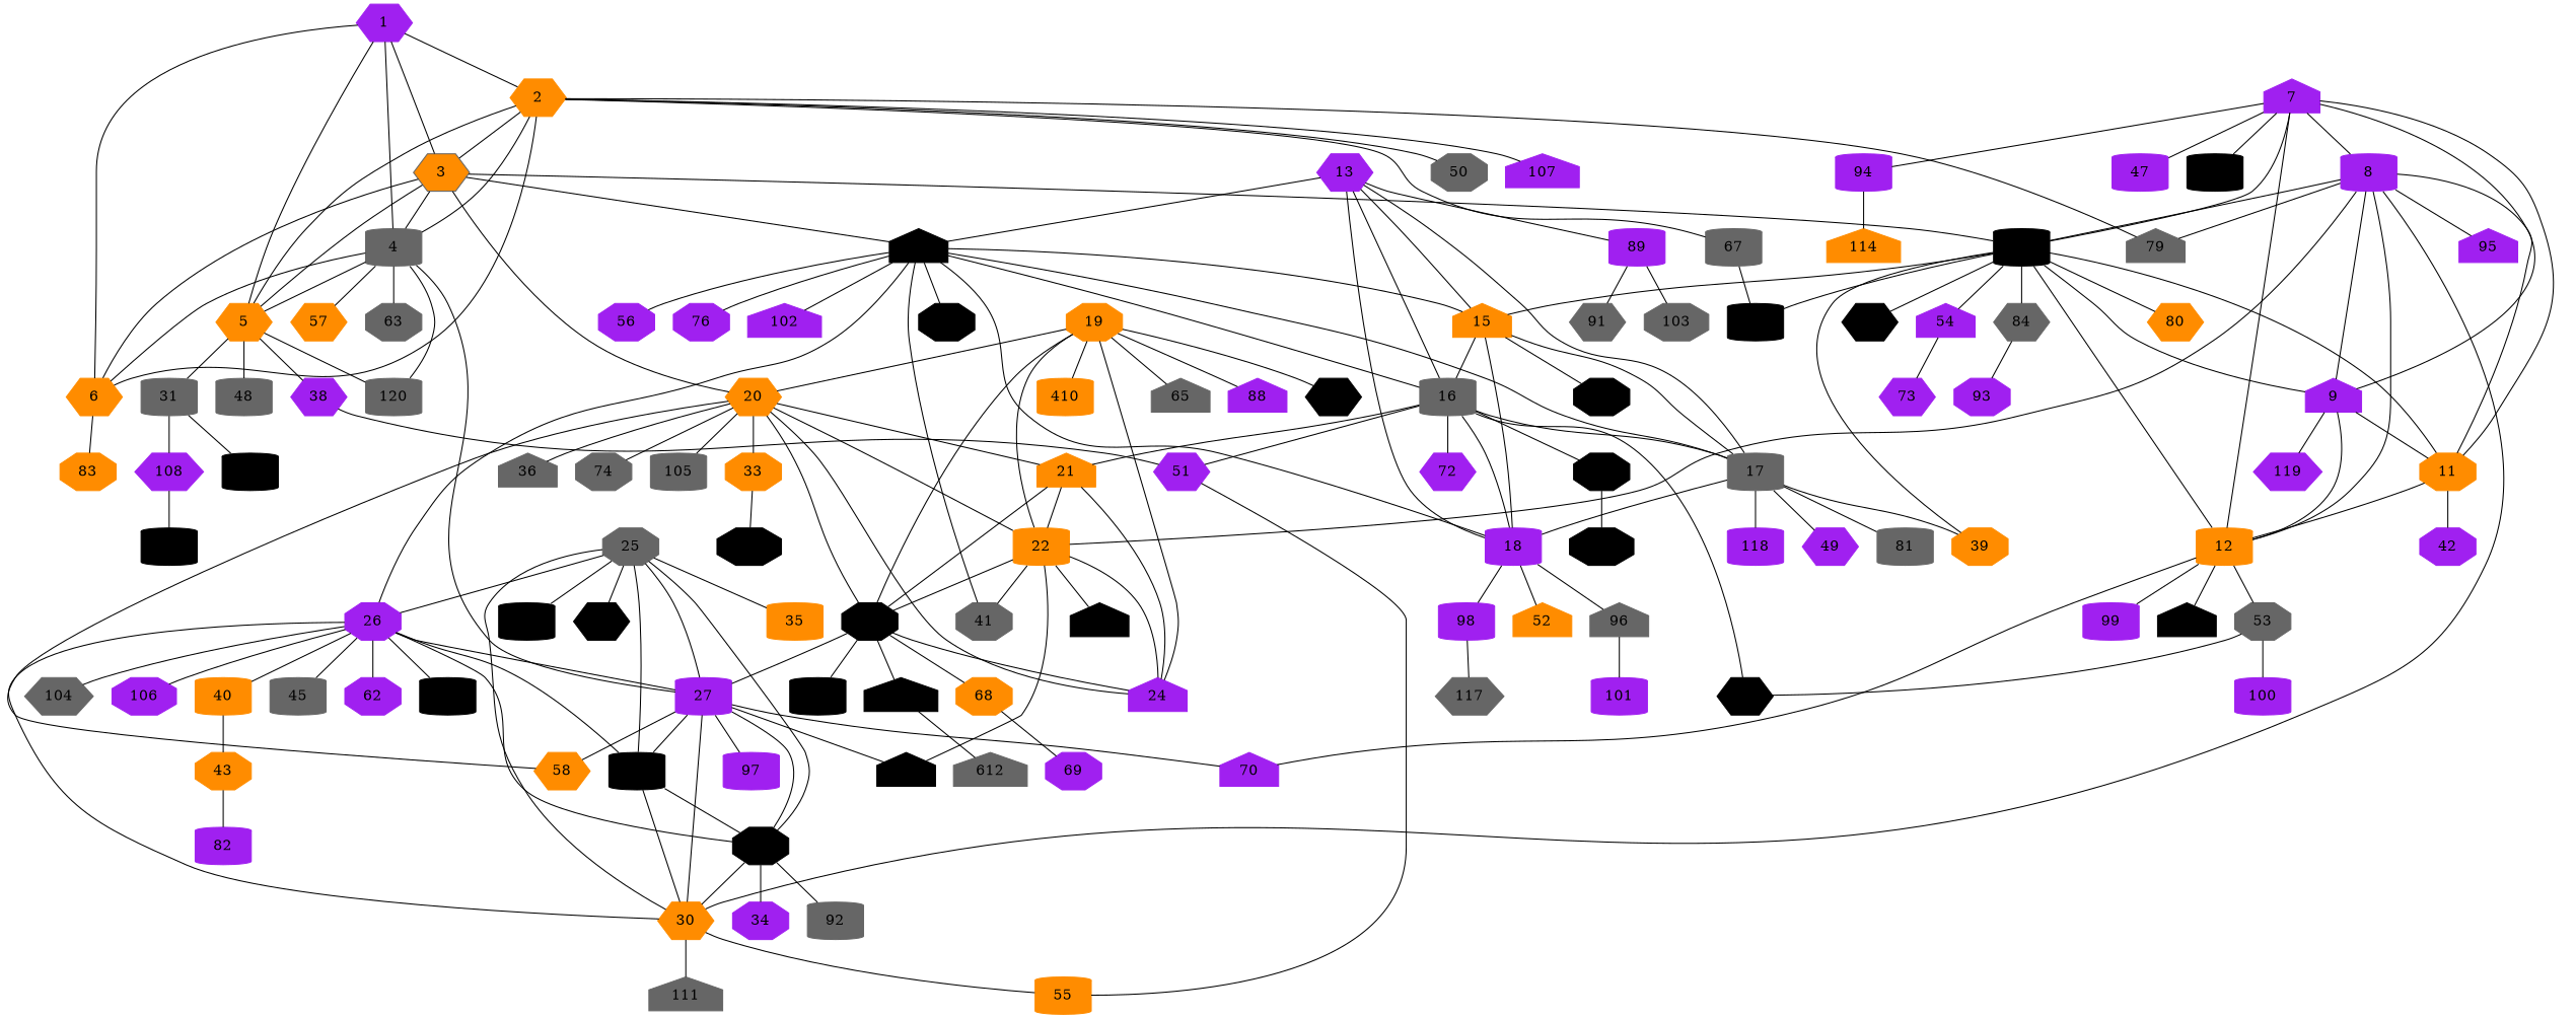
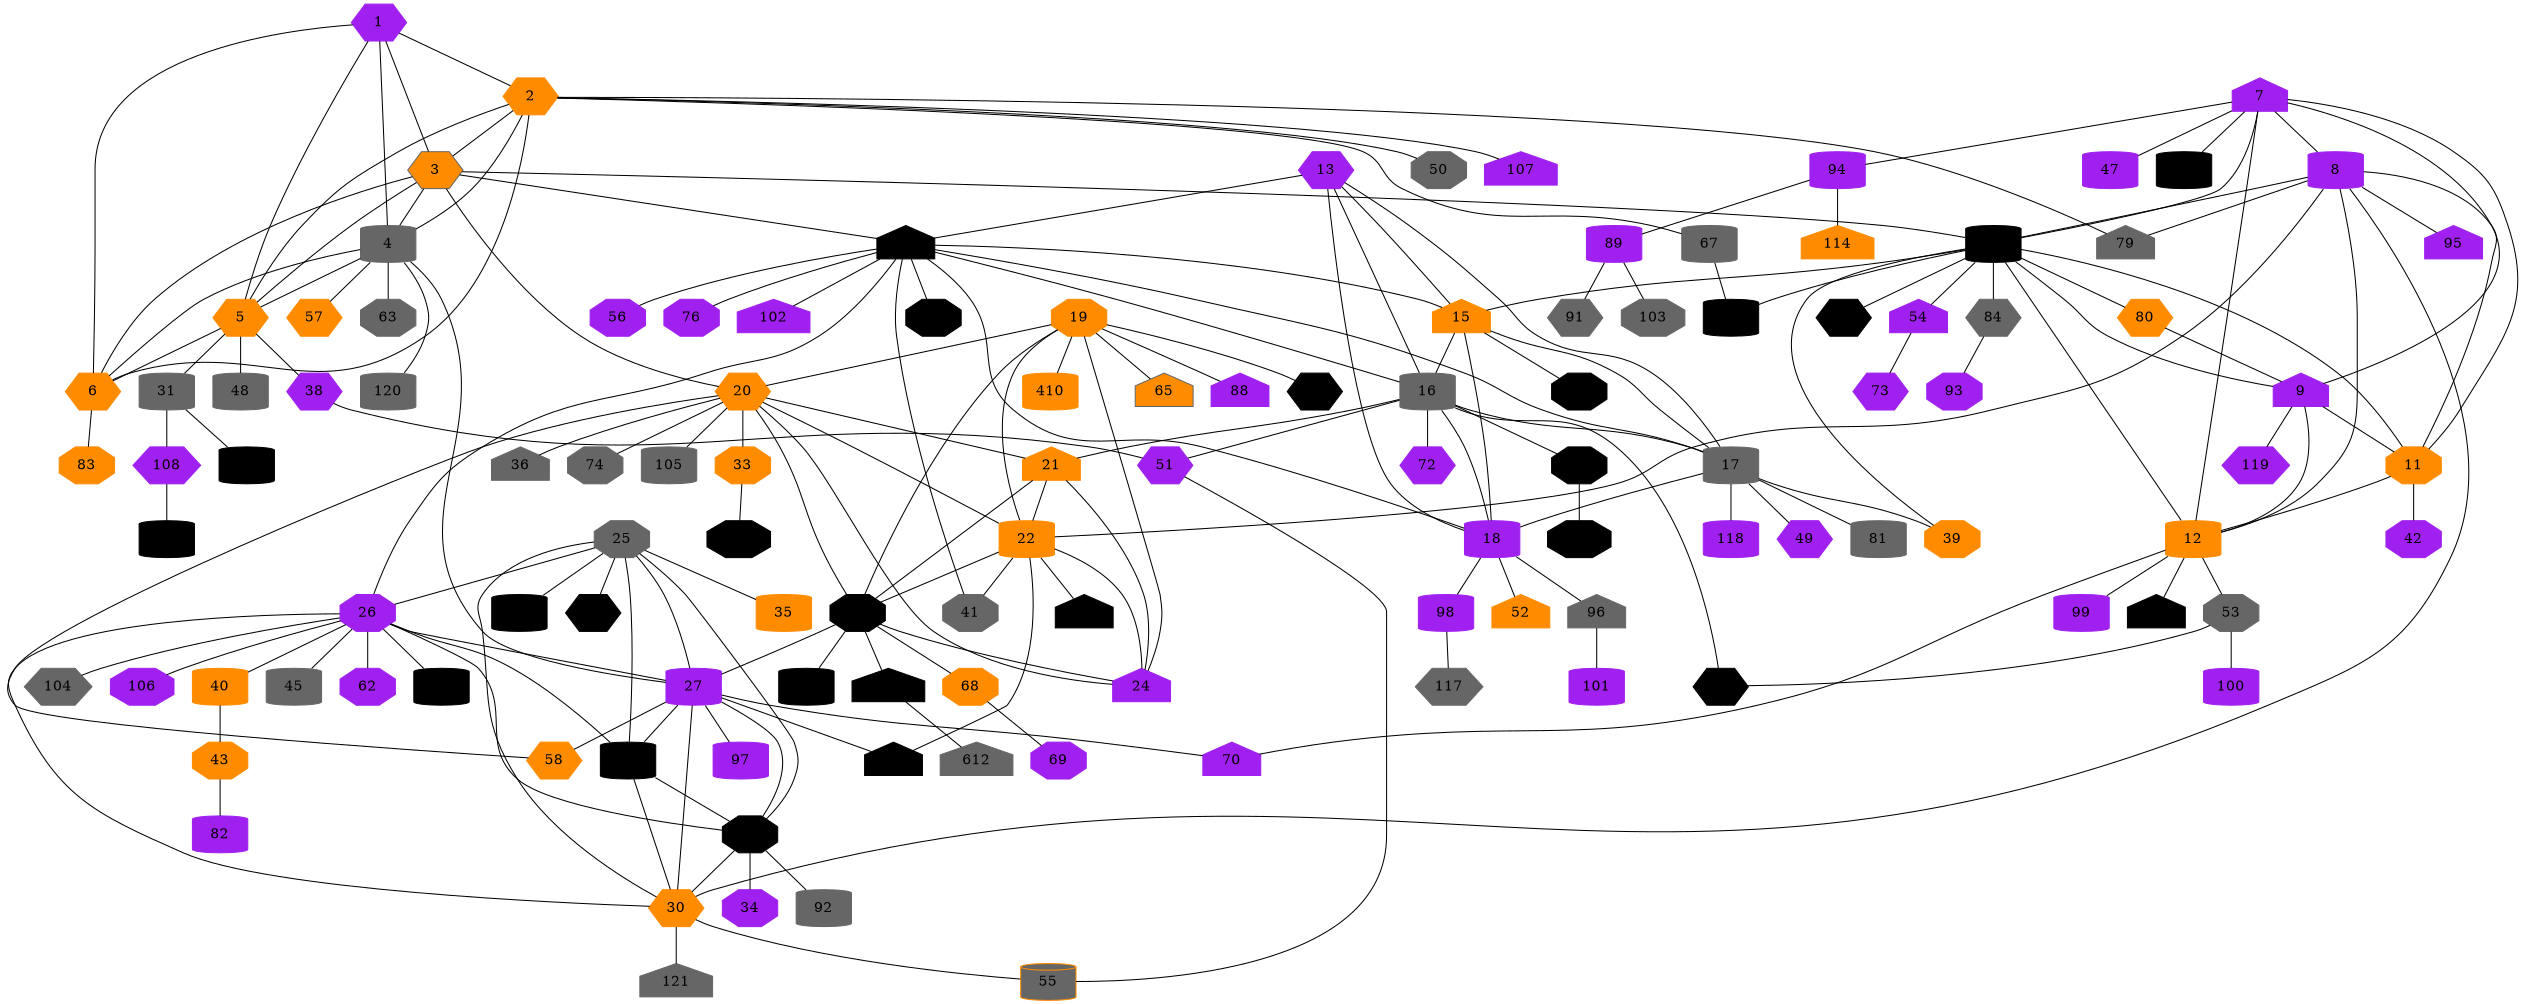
  graph {
    node [color=purple shape=cylinder style=filled]
    1 [shape=hexagon]
    2 [color=darkorange shape=hexagon]
    3 [color=gray40 fillcolor=darkorange shape=hexagon]
    4 [color=gray40]
    5 [color=darkorange shape=hexagon]
    6 [color=darkorange shape=hexagon]
    50 [color=gray40 shape=octagon]
    67 [color=gray40]
    79 [color=gray40 shape=house]
    107 [shape=house]
    10 [color=black]
    14 [color=black shape=house]
    20 [color=darkorange shape=hexagon]
    27
    57 [color=darkorange shape=hexagon]
    63 [color=gray40 shape=octagon]
    120 [color=gray40]
    31 [color=gray40]
    38 [shape=hexagon]
    48 [color=gray40]
    83 [color=darkorange shape=octagon]
    77 [color=black]
    11 [color=darkorange shape=octagon]
    12 [color=darkorange]
    15 [color=darkorange shape=house]
    39 [color=darkorange shape=octagon]
    54 [shape=house]
    64 [color=black shape=hexagon]
    80 [color=darkorange shape=hexagon]
    84 [color=gray40 shape=hexagon]
    16 [color=gray40]
    17 [color=gray40]
    18
    26 [shape=octagon]
    41 [color=gray40 shape=octagon]
    46 [color=black shape=octagon]
    56 [shape=octagon]
    76 [shape=octagon]
    102 [shape=house]
    22 [color=darkorange]
    21 [color=darkorange shape=house]
    23 [color=black shape=octagon]
    24 [shape=house]
    33 [color=darkorange shape=octagon]
    36 [color=gray40 shape=house]
    58 [color=darkorange shape=hexagon]
    74 [color=gray40 shape=octagon]
    105 [color=gray40]
    30 [color=darkorange shape=hexagon]
    70 [shape=house]
    78 [color=black shape=house]
    28 [color=black]
    29 [color=black shape=octagon]
    97
    32 [color=black]
    108 [shape=hexagon]
    51 [shape=hexagon]
    7 [shape=house]
    8
    9 [shape=house]
    47
    71 [color=black]
    94
    95 [shape=house]
    119 [shape=hexagon]
    42 [shape=octagon]
    44 [color=black shape=house]
    53 [color=gray40 shape=octagon]
    99
    114 [color=darkorange shape=house]
    37 [color=black shape=house]
-   55 [color=darkorange]
-   111 [color=gray40 shape=house]
+   55 [color=darkorange fillcolor=gray40]
+   111 [color=gray40 shape=house label=121]
    60 [color=black shape=octagon]
    73 [shape=hexagon]
    93 [shape=octagon]
    59 [color=black shape=hexagon]
    100
    13 [shape=hexagon]
    89
    72 [shape=hexagon]
    85 [color=black shape=octagon]
    49 [shape=hexagon]
    81 [color=gray40]
    118
    52 [color=darkorange shape=house]
    96 [color=gray40 shape=house]
    98
    91 [color=gray40 shape=hexagon]
    103 [color=gray40 shape=octagon]
    40 [color=darkorange]
    45 [color=gray40]
    62 [shape=octagon]
    75 [color=black]
    104 [color=gray40 shape=hexagon]
    106 [shape=octagon]
    115 [color=black shape=octagon]
    101
    117 [color=gray40 shape=hexagon]
    19 [color=darkorange shape=octagon]
-   65 [color=gray40 shape=house]
+   65 [color=gray40 shape=house fillcolor=darkorange]
    88 [shape=house]
    90 [color=black shape=hexagon]
    n104 [color=darkorange label=410]
    68 [color=darkorange shape=octagon]
    86 [color=black]
    109 [color=black shape=house]
    113 [color=black shape=octagon]
    69 [shape=octagon]
    n110 [color=gray40 label=612 shape=house]
    25 [color=gray40 shape=octagon]
    35 [color=darkorange]
    66 [color=black]
    87 [color=black shape=hexagon]
    34 [shape=octagon]
    92 [color=gray40]
    43 [color=darkorange shape=octagon]
    116 [color=black]
    82
    1 -- 2
    1 -- 3
    1 -- 4
    1 -- 5
    1 -- 6
    2 -- 3
    2 -- 4
    2 -- 5
    2 -- 6
    2 -- 50
    2 -- 67
    2 -- 79
    2 -- 107
    3 -- 4
    3 -- 5
    3 -- 6
    3 -- 10
    3 -- 14
    3 -- 20
    4 -- 5
    4 -- 6
    4 -- 27
    4 -- 57
    4 -- 63
    4 -- 120
-   5 -- 120
+   5 -- 6
    5 -- 31
    5 -- 38
    5 -- 48
    6 -- 83
    67 -- 77
    10 -- 77
    10 -- 11
    10 -- 12
    10 -- 15
    10 -- 39
    10 -- 54
    10 -- 64
    10 -- 80
    10 -- 84
    14 -- 15
    14 -- 16
    14 -- 17
    14 -- 18
    14 -- 26
    14 -- 41
    14 -- 46
    14 -- 56
    14 -- 76
    14 -- 102
    20 -- 22
    20 -- 21
    20 -- 23
    20 -- 24
    20 -- 33
    20 -- 36
    20 -- 58
    20 -- 74
    20 -- 105
    27 -- 58
    27 -- 30
    27 -- 70
    27 -- 78
    27 -- 28
    27 -- 29
    27 -- 97
    31 -- 32
    31 -- 108
    38 -- 51
    11 -- 12
    11 -- 42
    12 -- 70
    12 -- 44
    12 -- 53
    12 -- 99
    15 -- 16
    15 -- 17
    15 -- 18
    15 -- 60
    54 -- 73
    84 -- 93
    16 -- 17
    16 -- 18
    16 -- 21
    16 -- 51
    16 -- 59
    16 -- 72
    16 -- 85
    17 -- 39
    17 -- 18
    17 -- 49
    17 -- 81
    17 -- 118
    18 -- 52
    18 -- 96
    18 -- 98
    26 -- 27
    26 -- 30
    26 -- 28
    26 -- 29
    26 -- 40
    26 -- 45
    26 -- 62
    26 -- 75
    26 -- 104
    26 -- 106
    22 -- 41
    22 -- 23
    22 -- 24
    22 -- 78
    22 -- 37
    21 -- 22
    21 -- 23
    21 -- 24
    23 -- 27
    23 -- 24
    23 -- 68
    23 -- 86
    23 -- 109
    33 -- 113
    30 -- 55
    30 -- 111
    28 -- 30
    28 -- 29
    29 -- 30
    29 -- 34
    29 -- 92
    108 -- 116
    51 -- 55
    7 -- 10
    7 -- 11
    7 -- 12
    7 -- 8
    7 -- 9
    7 -- 47
    7 -- 71
    7 -- 94
    8 -- 79
    8 -- 10
    8 -- 11
    8 -- 12
    8 -- 22
    8 -- 30
-   8 -- 9
+   80 -- 9
    8 -- 95
    9 -- 10
    9 -- 11
    9 -- 12
    9 -- 119
    94 -- 114
    53 -- 59
    53 -- 100
    13 -- 14
    13 -- 15
    13 -- 16
    13 -- 17
    13 -- 18
-   13 -- 89
+   94 -- 89
    89 -- 91
    89 -- 103
    85 -- 115
    96 -- 101
    98 -- 117
    40 -- 43
    19 -- 20
    19 -- 22
    19 -- 23
    19 -- 24
    19 -- 65
    19 -- 88
    19 -- 90
    19 -- n104
    68 -- 69
    109 -- n110
    25 -- 27
    25 -- 26
    25 -- 30
    25 -- 28
    25 -- 29
    25 -- 35
    25 -- 66
    25 -- 87
    43 -- 82
  }
